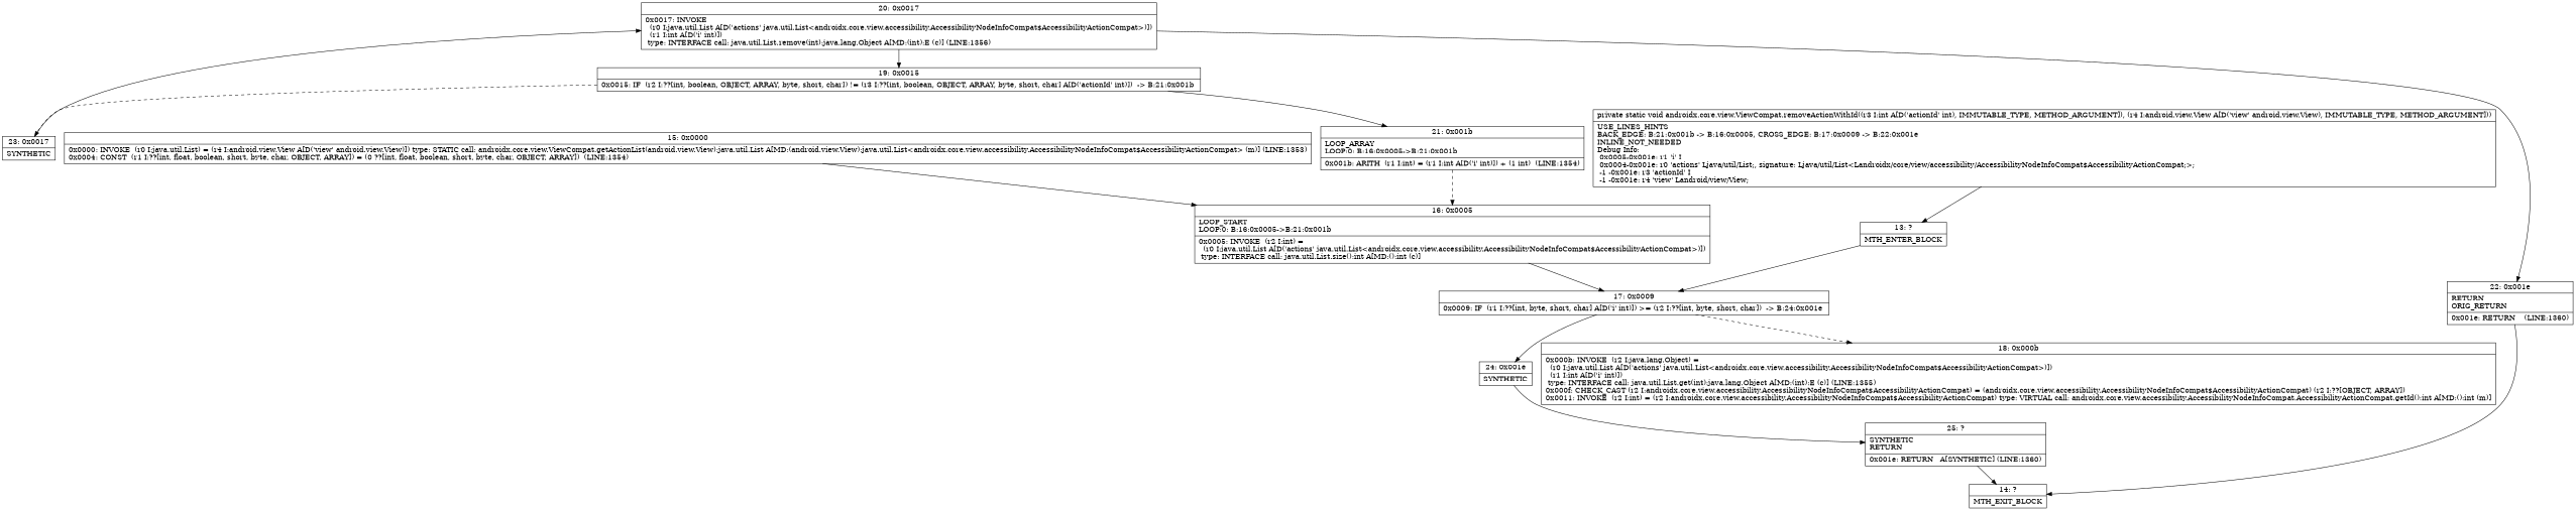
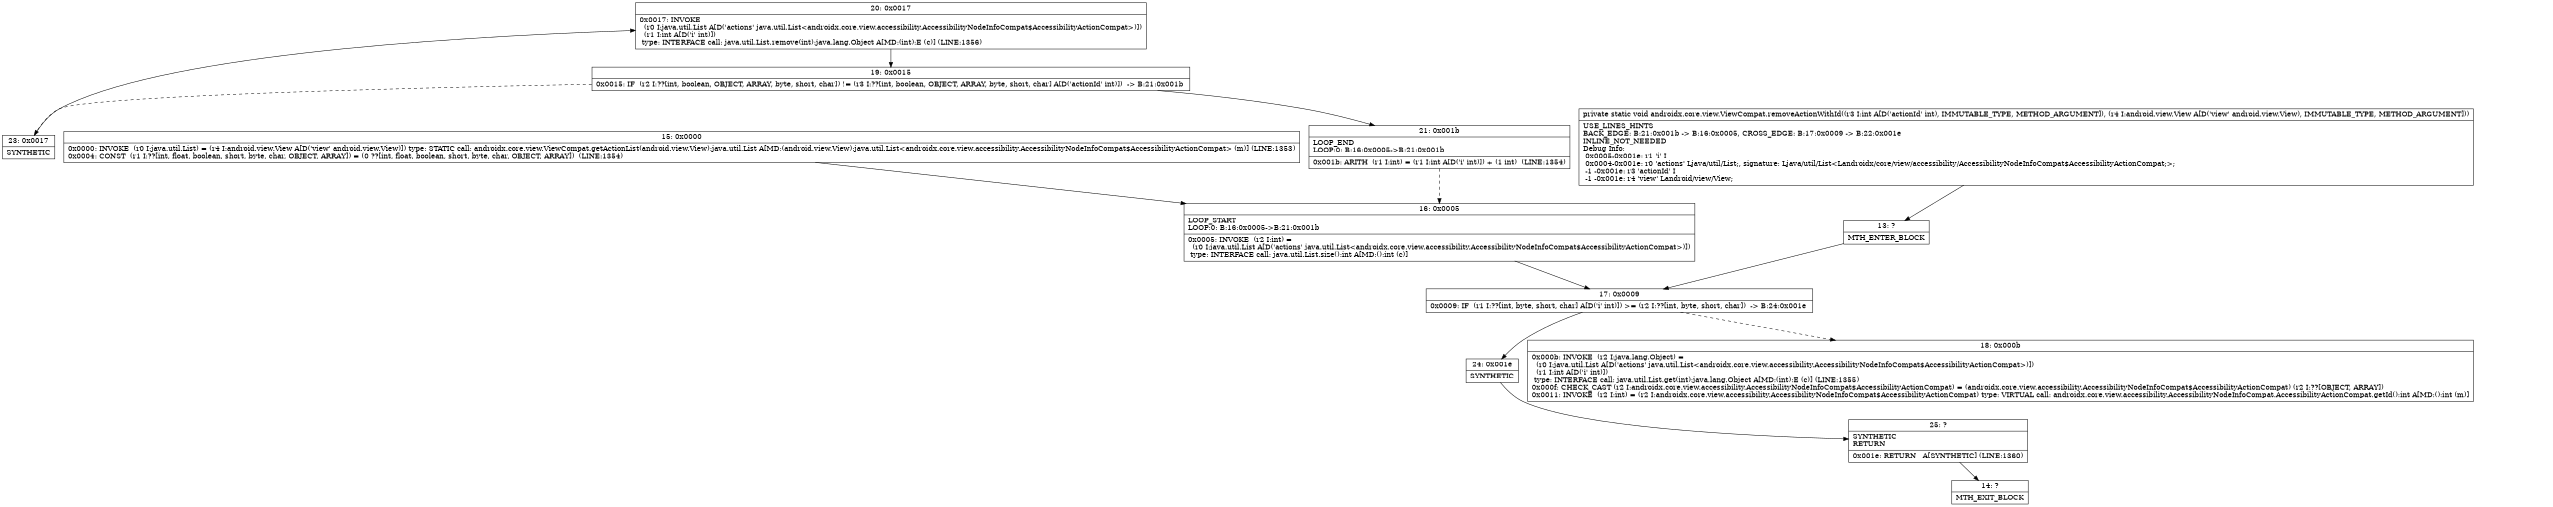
  digraph {
    node [shape=record]
    n1 [label="{13\:\ ?|MTH_ENTER_BLOCK\l}"]
    n2 [label="{17\:\ 0x0009|0x0009: IF  (r1 I:??[int, byte, short, char] A[D('i' int)]) \>= (r2 I:??[int, byte, short, char])  \-\> B:24:0x001e \l}"]
    n3 [label="{15\:\ 0x0000|0x0000: INVOKE  (r0 I:java.util.List) = (r4 I:android.view.View A[D('view' android.view.View)]) type: STATIC call: androidx.core.view.ViewCompat.getActionList(android.view.View):java.util.List A[MD:(android.view.View):java.util.List\<androidx.core.view.accessibility.AccessibilityNodeInfoCompat$AccessibilityActionCompat\> (m)] (LINE:1353)\l0x0004: CONST  (r1 I:??[int, float, boolean, short, byte, char, OBJECT, ARRAY]) = (0 ??[int, float, boolean, short, byte, char, OBJECT, ARRAY])  (LINE:1354)\l}"]
    n4 [label="{16\:\ 0x0005|LOOP_START\lLOOP:0: B:16:0x0005\-\>B:21:0x001b\l|0x0005: INVOKE  (r2 I:int) = \l  (r0 I:java.util.List A[D('actions' java.util.List\<androidx.core.view.accessibility.AccessibilityNodeInfoCompat$AccessibilityActionCompat\>)])\l type: INTERFACE call: java.util.List.size():int A[MD:():int (c)]\l}"]
    n5 [label="{18\:\ 0x000b|0x000b: INVOKE  (r2 I:java.lang.Object) = \l  (r0 I:java.util.List A[D('actions' java.util.List\<androidx.core.view.accessibility.AccessibilityNodeInfoCompat$AccessibilityActionCompat\>)])\l  (r1 I:int A[D('i' int)])\l type: INTERFACE call: java.util.List.get(int):java.lang.Object A[MD:(int):E (c)] (LINE:1355)\l0x000f: CHECK_CAST (r2 I:androidx.core.view.accessibility.AccessibilityNodeInfoCompat$AccessibilityActionCompat) = (androidx.core.view.accessibility.AccessibilityNodeInfoCompat$AccessibilityActionCompat) (r2 I:??[OBJECT, ARRAY]) \l0x0011: INVOKE  (r2 I:int) = (r2 I:androidx.core.view.accessibility.AccessibilityNodeInfoCompat$AccessibilityActionCompat) type: VIRTUAL call: androidx.core.view.accessibility.AccessibilityNodeInfoCompat.AccessibilityActionCompat.getId():int A[MD:():int (m)]\l}"]
    n6 [label="{24\:\ 0x001e|SYNTHETIC\l}"]
    n7 [label="{25\:\ ?|SYNTHETIC\lRETURN\l|0x001e: RETURN   A[SYNTHETIC] (LINE:1360)\l}"]
    n8 [label="{19\:\ 0x0015|0x0015: IF  (r2 I:??[int, boolean, OBJECT, ARRAY, byte, short, char]) != (r3 I:??[int, boolean, OBJECT, ARRAY, byte, short, char] A[D('actionId' int)])  \-\> B:21:0x001b \l}"]
-   n9 [label="{21\:\ 0x001b|LOOP_ARRAY\lLOOP:0: B:16:0x0005\-\>B:21:0x001b\l|0x001b: ARITH  (r1 I:int) = (r1 I:int A[D('i' int)]) + (1 int)  (LINE:1354)\l}"]
+   n9 [label="{21\:\ 0x001b|LOOP_END\lLOOP:0: B:16:0x0005\-\>B:21:0x001b\l|0x001b: ARITH  (r1 I:int) = (r1 I:int A[D('i' int)]) + (1 int)  (LINE:1354)\l}"]
    n10 [label="{23\:\ 0x0017|SYNTHETIC\l}"]
    n11 [label="{20\:\ 0x0017|0x0017: INVOKE  \l  (r0 I:java.util.List A[D('actions' java.util.List\<androidx.core.view.accessibility.AccessibilityNodeInfoCompat$AccessibilityActionCompat\>)])\l  (r1 I:int A[D('i' int)])\l type: INTERFACE call: java.util.List.remove(int):java.lang.Object A[MD:(int):E (c)] (LINE:1356)\l}"]
-   n12 [label="{22\:\ 0x001e|RETURN\lORIG_RETURN\l|0x001e: RETURN    (LINE:1360)\l}"]
    n13 [label="{14\:\ ?|MTH_EXIT_BLOCK\l}"]
    n14 [label="{private static void androidx.core.view.ViewCompat.removeActionWithId((r3 I:int A[D('actionId' int), IMMUTABLE_TYPE, METHOD_ARGUMENT]), (r4 I:android.view.View A[D('view' android.view.View), IMMUTABLE_TYPE, METHOD_ARGUMENT]))  | USE_LINES_HINTS\lBACK_EDGE: B:21:0x001b \-\> B:16:0x0005, CROSS_EDGE: B:17:0x0009 \-\> B:22:0x001e\lINLINE_NOT_NEEDED\lDebug Info:\l  0x0005\-0x001e: r1 'i' I\l  0x0004\-0x001e: r0 'actions' Ljava\/util\/List;, signature: Ljava\/util\/List\<Landroidx\/core\/view\/accessibility\/AccessibilityNodeInfoCompat$AccessibilityActionCompat;\>;\l  \-1 \-0x001e: r3 'actionId' I\l  \-1 \-0x001e: r4 'view' Landroid\/view\/View;\l}"]
    n1 -> n2
    n2 -> n5 [style=dashed]
    n2 -> n6
    n3 -> n4
    n4 -> n2
    n6 -> n7
    n7 -> n13
    n8 -> n9
    n8 -> n10 [style=dashed]
    n9 -> n4 [style=dashed]
    n10 -> n11
    n11 -> n8
-   n11 -> n12
-   n12 -> n13
    n14 -> n1
  }
